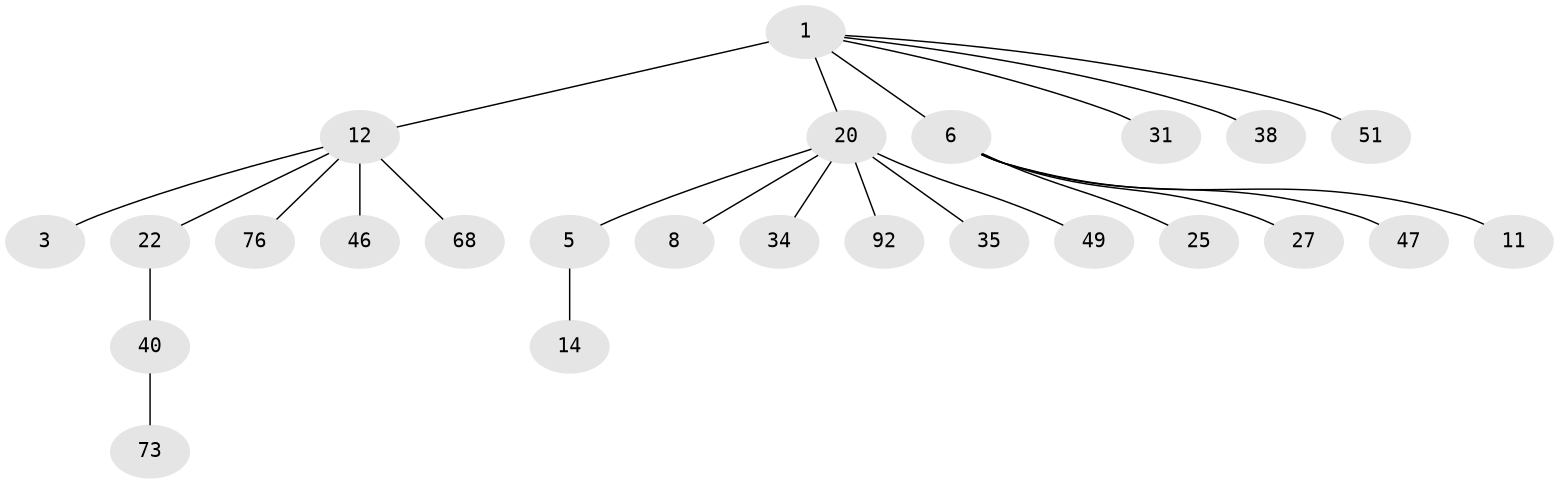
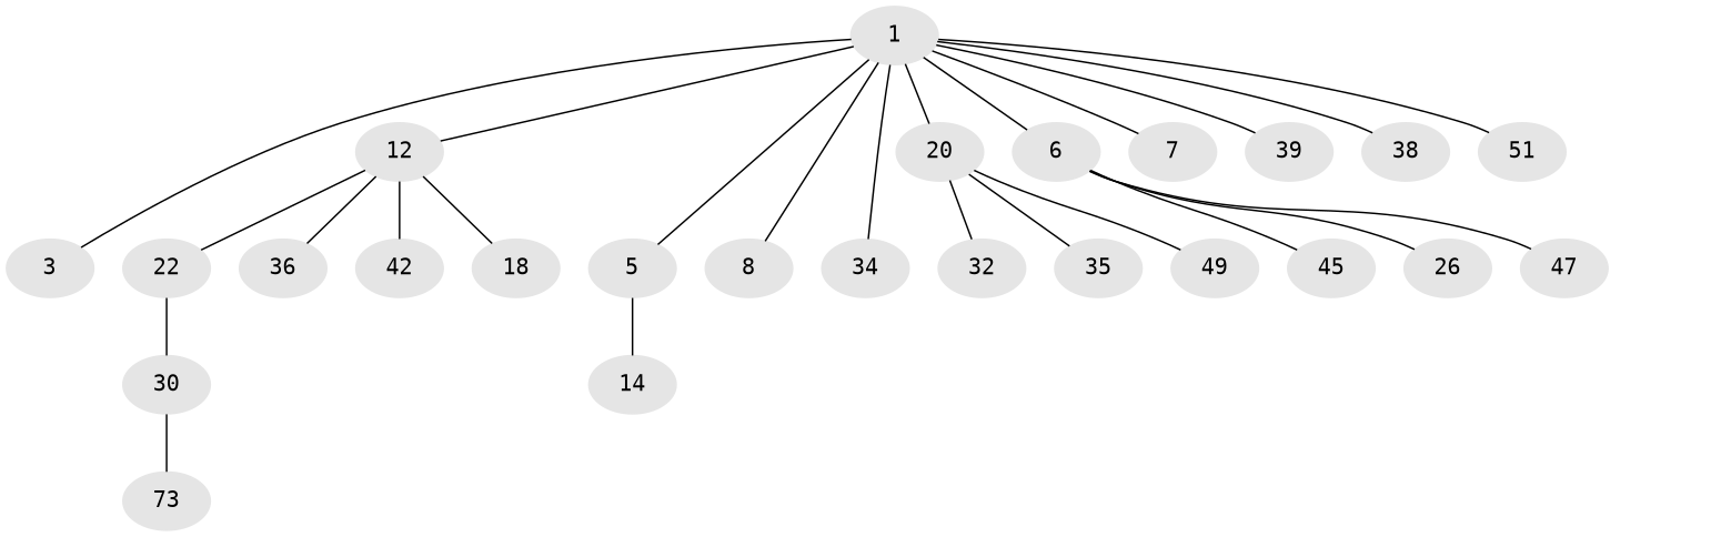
  graph {
    fontname="DejaVu Sans Mono"
    node [color=gray90 fontname="DejaVu Sans Mono" style=filled]
    edge [fontname="DejaVu Sans Mono"]
    1 [super="+2+9"]
    3 [super="+12+24"]
    5 [super="+29+23"]
    6
+   7
    8 [super="+17+43"]
    n7 [label=12 super="+16+39+37"]
    20
-   31
+   31 [label=39]
    34 [super="+52+40"]
    38
    51
    14 [super="+19"]
-   11
-   25
-   27
+   25 [label=45]
+   27 [label=26]
    47
-   18 [label=68]
+   18
    22
-   36 [super="+48" label=76]
-   46
-   32 [label=92]
+   36 [super="+48"]
+   46 [label=42]
+   32
    35
    49
-   30 [label=40]
+   30
    n26 [label=73]
-   n7 -- 3
-   20 -- 5
+   1 -- 3
+   1 -- 5
    1 -- 6
-   20 -- 8
+   1 -- 7
+   1 -- 8
    1 -- n7 [weight=2]
    1 -- 20
    1 -- 31
-   20 -- 34
+   1 -- 34
    1 -- 38
    1 -- 51
    5 -- 14
-   6 -- 11
    6 -- 25
    6 -- 27
    6 -- 47
    n7 -- 18
    n7 -- 22
    n7 -- 36
    n7 -- 46
    20 -- 32
    20 -- 35
    20 -- 49
    22 -- 30
    30 -- n26
  }
